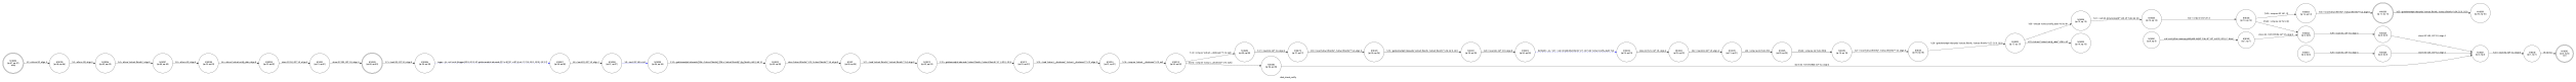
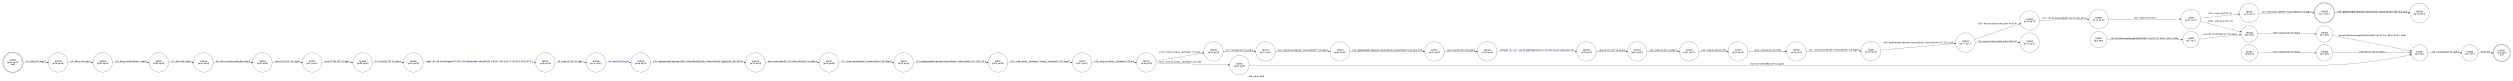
  digraph {
    fontname=Roboto
    label=disk_check_notify
    rankdir=LR
    node [fontname=Roboto shape=circle]
    edge [fontname=Roboto]
    n1 [label="N18292\n(rp:0, ep:0)\nexit" shape=doublecircle]
    n2 [label="N18293\n(rp:47, ep:47)\nentry" shape=doublecircle]
    n3 [label="N18295\n(rp:46, ep:46)"]
    n4 [label="N18296\n(rp:45, ep:45)"]
    n5 [label="N18297\n(rp:44, ep:44)"]
    n6 [label="N18298\n(rp:43, ep:43)"]
    n7 [label="N18299\n(rp:42, ep:42)"]
    n8 [label="N18303\n(rp:41, ep:41)"]
-   n9 [label="N18305\n(rp:40, ep:40)" shape=doublecircle]
+   n9 [label="N18305\n(rp:40, ep:40)"]
    n10 [label="N18306\n(rp:39, ep:39)"]
    n11 [label="N18307\n(rp:38, ep:38)"]
    n12 [label="N18308\n(rp:37, ep:37)"]
    n13 [label="N18309\n(rp:36, ep:36)"]
    n14 [label="N18310\n(rp:35, ep:35)"]
    n15 [label="N18311\n(rp:34, ep:34)"]
    n16 [label="N18312\n(rp:33, ep:33)"]
    n17 [label="N18313\n(rp:32, ep:32)"]
    n18 [label="N18314\n(rp:31, ep:31)"]
    n19 [label="N18315\n(rp:30, ep:30)"]
    n20 [label="N18349\n(rp:28, ep:28)"]
    n21 [label="N18350\n(rp:29, ep:29)"]
    n22 [label="N18619\n(rp:27, ep:27)"]
    n23 [label="N18347\n(rp:2, ep:2)"]
    n24 [label="N18320\n(rp:26, ep:26)"]
    n25 [label="N18348\n(rp:1, ep:1)"]
    n26 [label="N18321\n(rp:25, ep:25)"]
    n27 [label="N18322\n(rp:24, ep:24)"]
    n28 [label="N18323\n(rp:23, ep:23)"]
    n29 [label="N18324\n(rp:22, ep:22)"]
    n30 [label="N18325\n(rp:21, ep:21)"]
    n31 [label="N18326\n(rp:20, ep:20)"]
    n32 [label="N18352\n(rp:19, ep:19)"]
    n33 [label="N18351\n(rp:4, ep:4)"]
    n34 [label="N18348\n(rp:3, ep:3)"]
    n35 [label="N18331\n(rp:18, ep:18)"]
    n36 [label="N18332\n(rp:17, ep:17)"]
    n37 [label="N18333\n(rp:16, ep:16)"]
    n38 [label="N18334\n(rp:15, ep:15)"]
    n39 [label="N18335\n(rp:14, ep:14)"]
    n40 [label="N18336\n(rp:13, ep:13)"]
    n41 [label="N18353\n(rp:12, ep:12)"]
    n42 [label="N18344\n(rp:6, ep:6)"]
    n43 [label="N18338\n(rp:11, ep:11)" shape=doublecircle]
    n44 [label="N18345\n(rp:5, ep:5)"]
    n45 [label="N18339\n(rp:10, ep:10)"]
    n46 [label="N18341\n(rp:8, ep:8)"]
    n47 [label="N18342\n(rp:7, ep:7)"]
    n2 -> n3 [label="%2 = alloca i32, align 4"]
    n3 -> n4 [label="%3 = alloca i32, align 4"]
    n4 -> n5 [label="%4 = alloca %struct.fileinfo*, align 8"]
    n5 -> n6 [label="%5 = alloca i32, align 4"]
    n6 -> n7 [label="%6 = alloca %struct.notify_data, align 8"]
    n7 -> n8 [label="store i32 %0, i32* %3, align 4"]
    n8 -> n9 [label="store i32 259, i32* %5, align 4"]
    n9 -> n10 [label="%7 = load i32, i32* %3, align 4"]
    n10 -> n11 [color=blue label="logger --@-- call void @logger(i32 8, i32 0, i8* getelementptr inbounds ([31 x i8], [31 x i8]* @.str.11.219, i32 0, i32 0), i32 %7)" style=dashed]
    n11 -> n12 [label="%8 = load i32, i32* %3, align 1"]
    n12 -> n13 [color=blue label="%9 = zext i32 %8 to i64"]
    n13 -> n14 [label="%10 = getelementptr inbounds [256 x %struct.fileinfo], [256 x %struct.fileinfo]* @g_fileinfo, i64 0, i64 %9"]
    n14 -> n15 [label="store %struct.fileinfo* %10, %struct.fileinfo** %4, align 8"]
    n15 -> n16 [label="%11 = load %struct.fileinfo*, %struct.fileinfo** %4, align 8"]
    n16 -> n17 [label="%12 = getelementptr inbounds %struct.fileinfo, %struct.fileinfo* %11, i32 0, i32 4"]
    n17 -> n18 [label="%13 = load %struct.__dirstream*, %struct.__dirstream** %12, align 8"]
    n18 -> n19 [label="%14 = icmp ne %struct.__dirstream* %13, null"]
    n19 -> n20 [label="[%14 = icmp ne %struct.__dirstream* %13, null]"]
    n19 -> n21 [label="[!(%14 = icmp ne %struct.__dirstream* %13, null)]"]
    n20 -> n22 [label="%17 = load i32, i32* %3, align 4"]
    n21 -> n23 [label="store i32 -1073741808, i32* %2, align 4"]
    n22 -> n24 [label="%18 = load %struct.fileinfo*, %struct.fileinfo** %4, align 8"]
    n23 -> n25 [label="%41 = load i32, i32* %2, align 4"]
    n24 -> n26 [label="%19 = getelementptr inbounds %struct.fileinfo, %struct.fileinfo* %18, i32 0, i32 9"]
    n25 -> n1 [label="ret i32 %41"]
    n26 -> n27 [label="%20 = load i32, i32* %19, align 8"]
    n27 -> n28 [color=blue label="NotifyInfo --@-- %21 = call i32 @NotifyInfo(i32 %17, i32 %20, %struct.notify_data* %6)" style=dashed]
    n28 -> n29 [label="store i32 %21, i32* %5, align 4"]
    n29 -> n30 [label="%22 = load i32, i32* %5, align 4"]
    n30 -> n31 [label="%23 = icmp ne i32 %22, 259"]
    n31 -> n32 [label="[!(%23 = icmp ne i32 %22, 259)]"]
    n32 -> n35 [label="%27 = load %struct.fileinfo*, %struct.fileinfo** %4, align 8"]
    n33 -> n34 [label="%25 = load i32, i32* %5, align 4"]
    n34 -> n23 [label="store i32 %25, i32* %2, align 4"]
    n35 -> n36 [label="%28 = getelementptr inbounds %struct.fileinfo, %struct.fileinfo* %27, i32 0, i32 8"]
    n36 -> n37 [label="%29 = bitcast %struct.notify_data* %28 to i8*"]
    n36 -> n38 [label="%30 = bitcast %struct.notify_data* %6 to i8*"]
    n38 -> n39 [label="%31 = call i32 @memcmp(i8* %29, i8* %30, i64 32)"]
    n39 -> n40 [label="%32 = icmp ne i32 %31, 0"]
    n40 -> n41 [label="[%32 = icmp ne i32 %31, 0]"]
    n40 -> n42 [label="[!(%32 = icmp ne i32 %31, 0)]"]
    n41 -> n43 [label="%34 = load %struct.fileinfo*, %struct.fileinfo** %4, align 8"]
    n42 -> n44 [label="%39 = load i32, i32* %5, align 4"]
    n43 -> n45 [label="%35 = getelementptr inbounds %struct.fileinfo, %struct.fileinfo* %34, i32 0, i32 8"]
-   n44 -> n23 [label="store i32 %39, i32* %2, align 4"]
+   n44 -> n23 [label="call void @llvm.memcpy.p0i8.p0i8.i64(i8* %36, i8* %37, i64 32, i32 8, i1 false)"]
    n46 -> n47 [label="call void @llvm.memcpy.p0i8.p0i8.i64(i8* %36, i8* %37, i64 32, i32 8, i1 false)"]
    n47 -> n42 [label="store i32 -1073741556, i32* %5, align 4"]
  }
